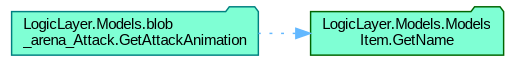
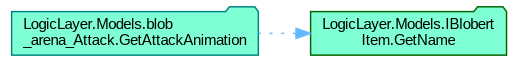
  digraph {
    rankdir=RL
    fontname="Liberation Sans"
    node [fillcolor=aquamarine fontname="Liberation Sans" fontsize=10 shape=folder style=filled]
-   n1 [color=darkgreen fontcolor=black height=0.2 label="LogicLayer.Models.Models\lItem.GetName" width=0.4]
+   n1 [color=darkgreen fontcolor=black height=0.2 label="LogicLayer.Models.IBlobert\lItem.GetName" width=0.4]
    n2 [color=teal height=0.2 label="LogicLayer.Models.blob\l_arena_Attack.GetAttackAnimation" width=0.4]
    n1 -> n2 [color=steelblue1 dir=back fontname="Liberation Sans" fontsize=10 labelfontname=Helvetica labelfontsize=10 style=dotted]
  }
